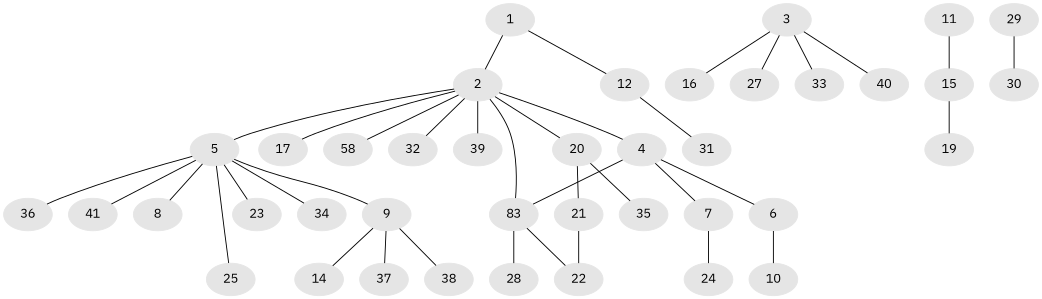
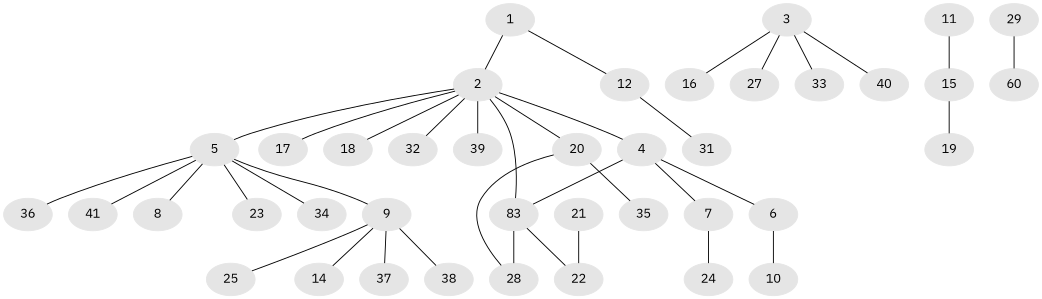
  graph {
    fontname="IBM Plex Sans"
    node [color=gray90 fontname="IBM Plex Sans" style=filled]
    edge [fontname="IBM Plex Sans" weight=1.0]
    1
    2
    12
    4
    5
    n6 [label=83]
    17
-   18 [label=58]
+   18
    20
    32
    39
    31
    3
    16
    27
    33
    40
    6
    7
    8
    9
    23
    25
    34
    36
    41
    11
    15
    22
    28
    21
    35
    10
    24
    14
    37
    38
    19
    29
-   30
+   30 [label=60]
    1 -- 2
    1 -- 12
    2 -- 4
    2 -- 5
    2 -- n6
    2 -- 17
    2 -- 18
    2 -- 20
    2 -- 32
    2 -- 39
    12 -- 31
    4 -- n6
    4 -- 6
    4 -- 7
    5 -- 8
    5 -- 9
    5 -- 23
-   5 -- 25
+   9 -- 25
    5 -- 34
    5 -- 36
    5 -- 41
    n6 -- 22
    n6 -- 28
-   20 -- 21
+   20 -- 28
    20 -- 35
    3 -- 16
    3 -- 27
    3 -- 33
    3 -- 40
    6 -- 10
    7 -- 24
    9 -- 14
    9 -- 37
    9 -- 38
    11 -- 15
    15 -- 19
    21 -- 22
    29 -- 30 [weight=3.0]
  }
